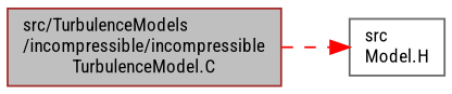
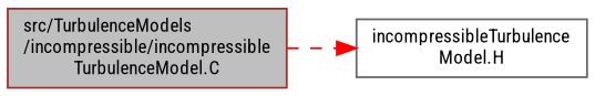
  digraph {
    rankdir=LR
    fontname="Roboto Condensed"
    node [fontname="Roboto Condensed" fontsize=10 shape=record]
    n1 [color=brown fillcolor=grey75 fontcolor=black height=0.2 label="src/TurbulenceModels\l/incompressible/incompressible\lTurbulenceModel.C" style=filled width=0.4]
-   n2 [color=gray40 height=0.2 label="src\lModel.H" width=0.4]
+   n2 [color=gray40 height=0.2 label="incompressibleTurbulence\lModel.H" width=0.4]
    n1 -> n2 [color=red fontname="Roboto Condensed" fontsize=10 labelfontname=Helvetica labelfontsize=10 style=dashed]
  }
